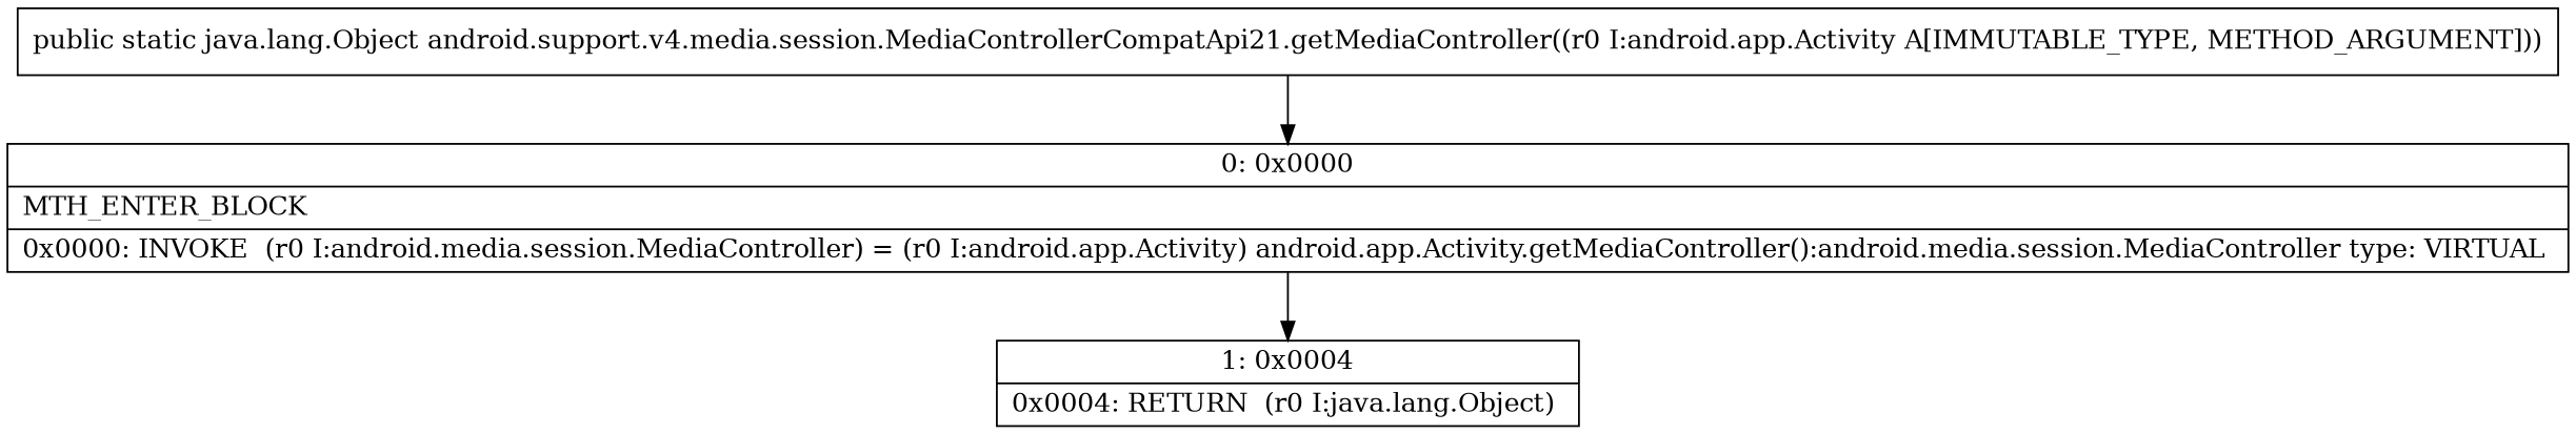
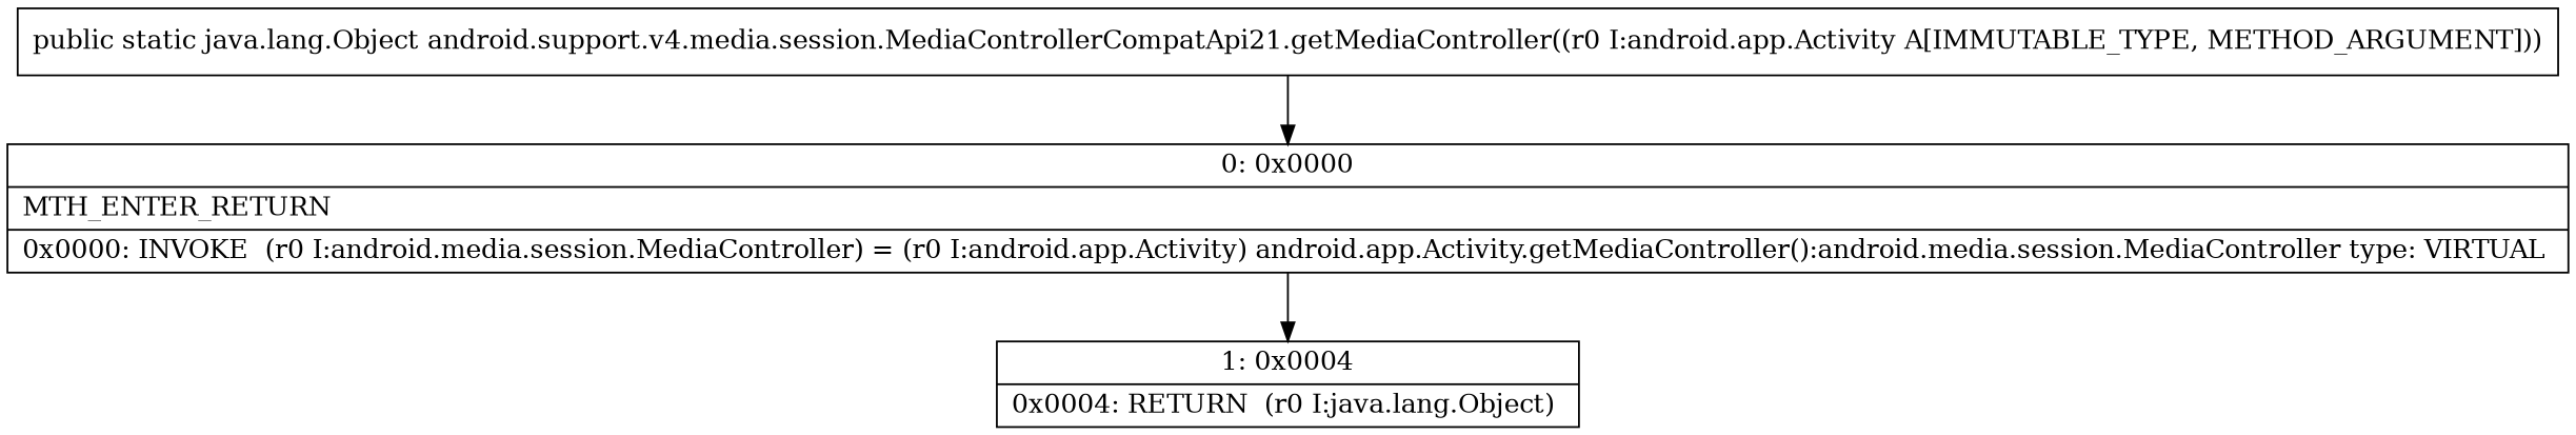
  digraph {
    node [shape=record]
-   n1 [label="{0\:\ 0x0000|MTH_ENTER_BLOCK\l|0x0000: INVOKE  (r0 I:android.media.session.MediaController) = (r0 I:android.app.Activity) android.app.Activity.getMediaController():android.media.session.MediaController type: VIRTUAL \l}"]
+   n1 [label="{0\:\ 0x0000|MTH_ENTER_RETURN\l|0x0000: INVOKE  (r0 I:android.media.session.MediaController) = (r0 I:android.app.Activity) android.app.Activity.getMediaController():android.media.session.MediaController type: VIRTUAL \l}"]
    n2 [label="{1\:\ 0x0004|0x0004: RETURN  (r0 I:java.lang.Object) \l}"]
    n3 [label="{public static java.lang.Object android.support.v4.media.session.MediaControllerCompatApi21.getMediaController((r0 I:android.app.Activity A[IMMUTABLE_TYPE, METHOD_ARGUMENT])) }"]
    n1 -> n2
    n3 -> n1
  }
